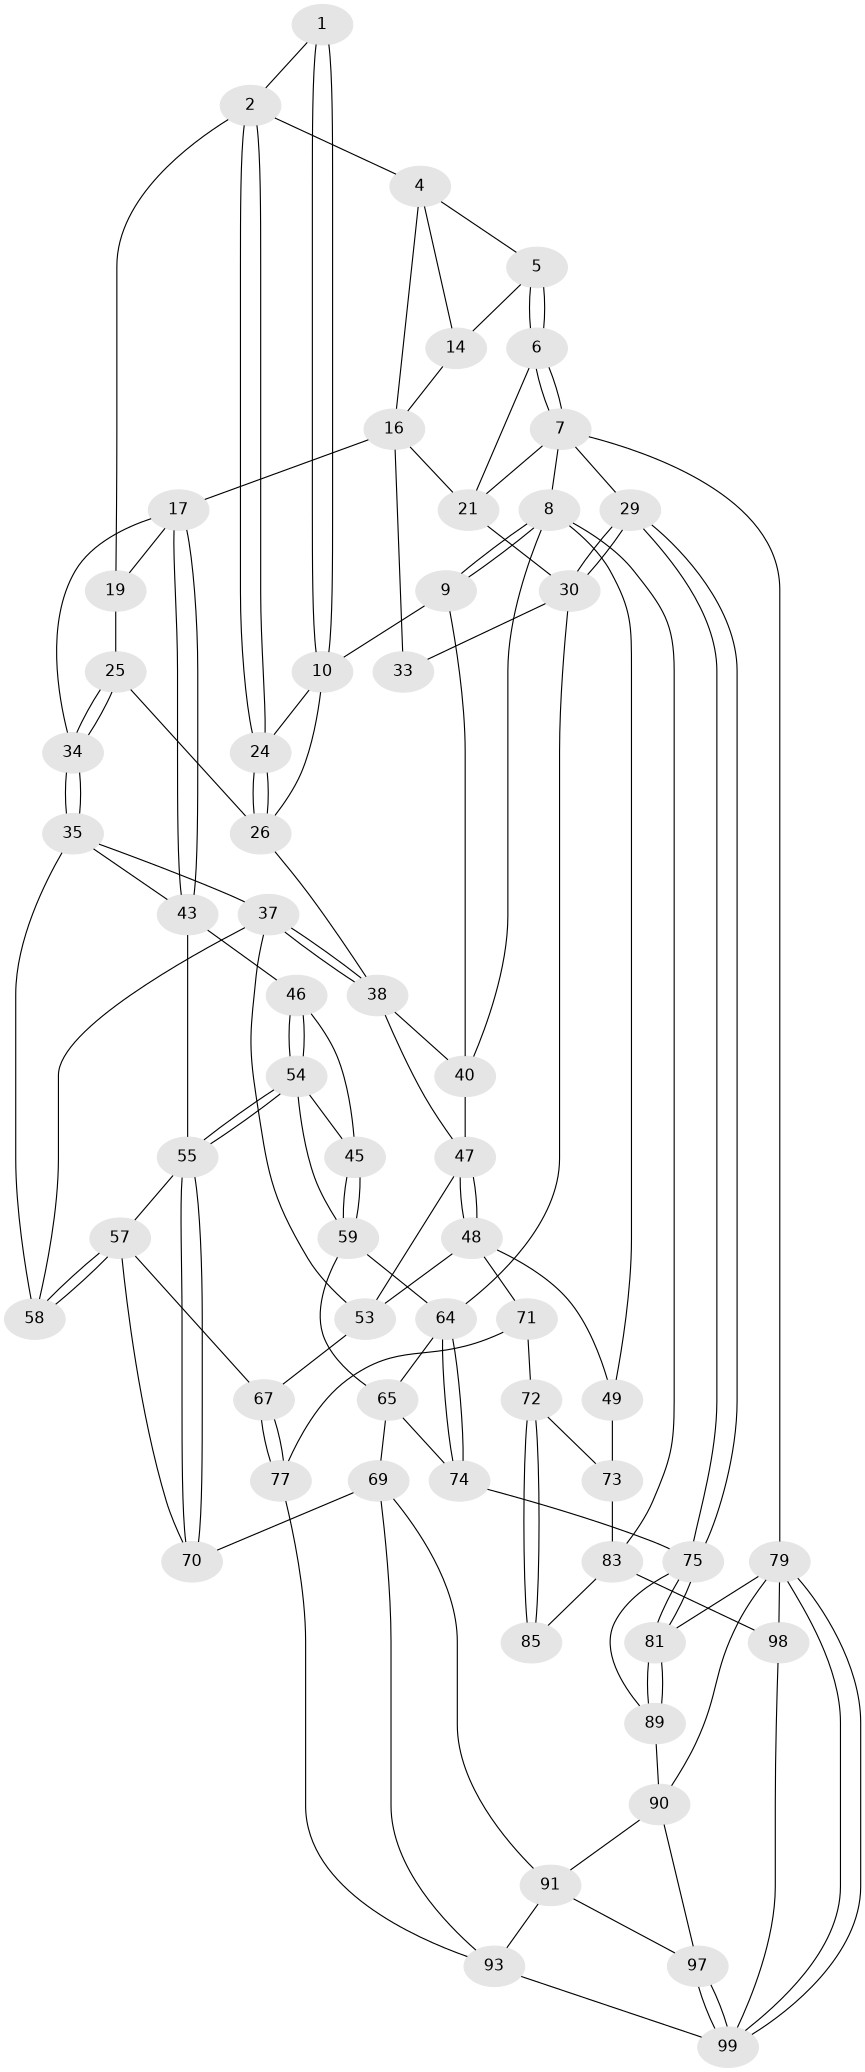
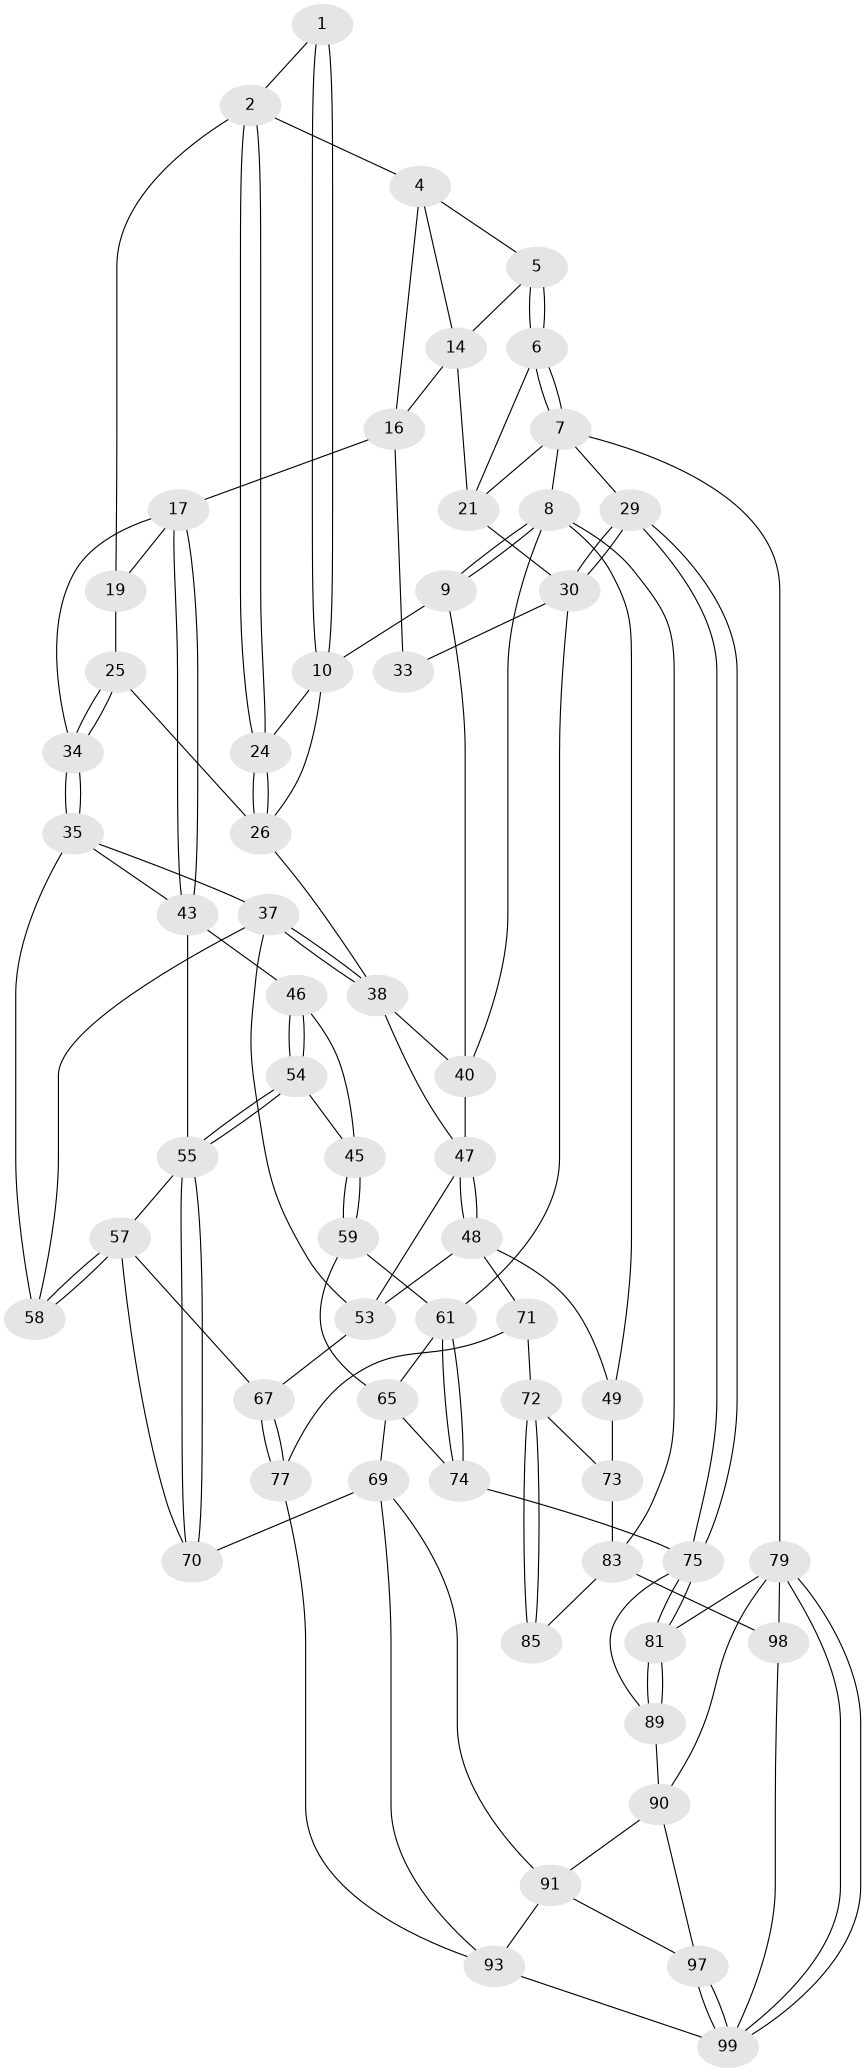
  graph {
    fontname="DejaVu Sans"
    node [color=gray90 fontname="DejaVu Sans" style=filled]
    edge [fontname="DejaVu Sans"]
    2 [super="+3"]
    1
    10 [super="+11"]
    4 [super="+15"]
    19
    24
    26 [super="+28"]
    5 [super="+13"]
    14 [super="+23"]
    16 [super="+32"]
    25
    6 [super="+20"]
    21 [super="+22"]
    17 [super="+18"]
    33
    7 [super="+27"]
    8 [super="+39"]
    29
    79 [super="+80"]
    30 [super="+31"]
    9 [super="+12"]
    40 [super="+42"]
    49 [super="+50"]
    83 [super="+84"]
    75 [super="+76"]
    81
    90 [super="+96"]
    98 [super="+101"]
    99 [super="+100"]
    47 [super="+51"]
    73 [super="+82"]
    85 [super="+86"]
    38 [super="+41"]
    34
    43 [super="+44"]
    35 [super="+36"]
    46
    55 [super="+56"]
-   61 [super="+62" label=64]
+   61 [super="+62"]
    89
    65 [super="+68"]
    74
    45
    59 [super="+60"]
    37 [super="+52"]
    58
    53 [super="+63"]
    67
    48 [super="+64"]
    54
    57 [super="+66"]
    70
    71
    77 [super="+78"]
    72
    69 [super="+92"]
    91 [super="+95"]
    93 [super="+94"]
    97
    2 -- 4
    2 -- 19
    2 -- 24
    2 -- 24
    1 -- 2
    1 -- 10
    1 -- 10
    10 -- 24
    10 -- 26
    4 -- 5
    4 -- 14
    4 -- 16
    19 -- 25
    24 -- 26
    24 -- 26
    26 -- 38
    5 -- 14
    5 -- 6 [weight=2]
    5 -- 6
    14 -- 16
-   16 -- 21
+   14 -- 21
    16 -- 17
    16 -- 33
    25 -- 26
    25 -- 34
    25 -- 34
    6 -- 21
    6 -- 7
    6 -- 7
    21 -- 30
    17 -- 19
    17 -- 34
    17 -- 43
    17 -- 43
    7 -- 21
    7 -- 8
    7 -- 29
    7 -- 79
    8 -- 9
    8 -- 9
    8 -- 40
    8 -- 49
    8 -- 83
    29 -- 30
    29 -- 30
    29 -- 75
    29 -- 75
    79 -- 81
    79 -- 90
    79 -- 98
    79 -- 99
    79 -- 99
    30 -- 33
    30 -- 61
    9 -- 10
    9 -- 40
    40 -- 47
    49 -- 73 [weight=2]
    83 -- 98 [weight=2]
    83 -- 85
    75 -- 81
    75 -- 81
    75 -- 89
    81 -- 89
    81 -- 89
    90 -- 91
    90 -- 97
    98 -- 99
    47 -- 53
    47 -- 48
    47 -- 48
    73 -- 83
    38 -- 40
    38 -- 47
    34 -- 35
    34 -- 35
    43 -- 46
    43 -- 55
    35 -- 43
    35 -- 37
    35 -- 58
    46 -- 54
    46 -- 54
    55 -- 57
    55 -- 70
    55 -- 70
    61 -- 65
    61 -- 74
    61 -- 74
    89 -- 90
    65 -- 74
    65 -- 69
    74 -- 75
    45 -- 46
    45 -- 59
    45 -- 59
    59 -- 61
    59 -- 65
    37 -- 38
    37 -- 38
    37 -- 58
    37 -- 53
    53 -- 67
    67 -- 77
    67 -- 77
    48 -- 49
    48 -- 53
    48 -- 71
    54 -- 55
    54 -- 55
    54 -- 45
-   54 -- 59
    57 -- 58
    57 -- 58
    57 -- 67
    57 -- 70
    71 -- 77
    71 -- 72
    77 -- 93
    72 -- 73
    72 -- 85
    72 -- 85
    69 -- 70
    69 -- 91
    69 -- 93
    91 -- 93
    91 -- 97
    93 -- 99
    97 -- 99
    97 -- 99
  }
